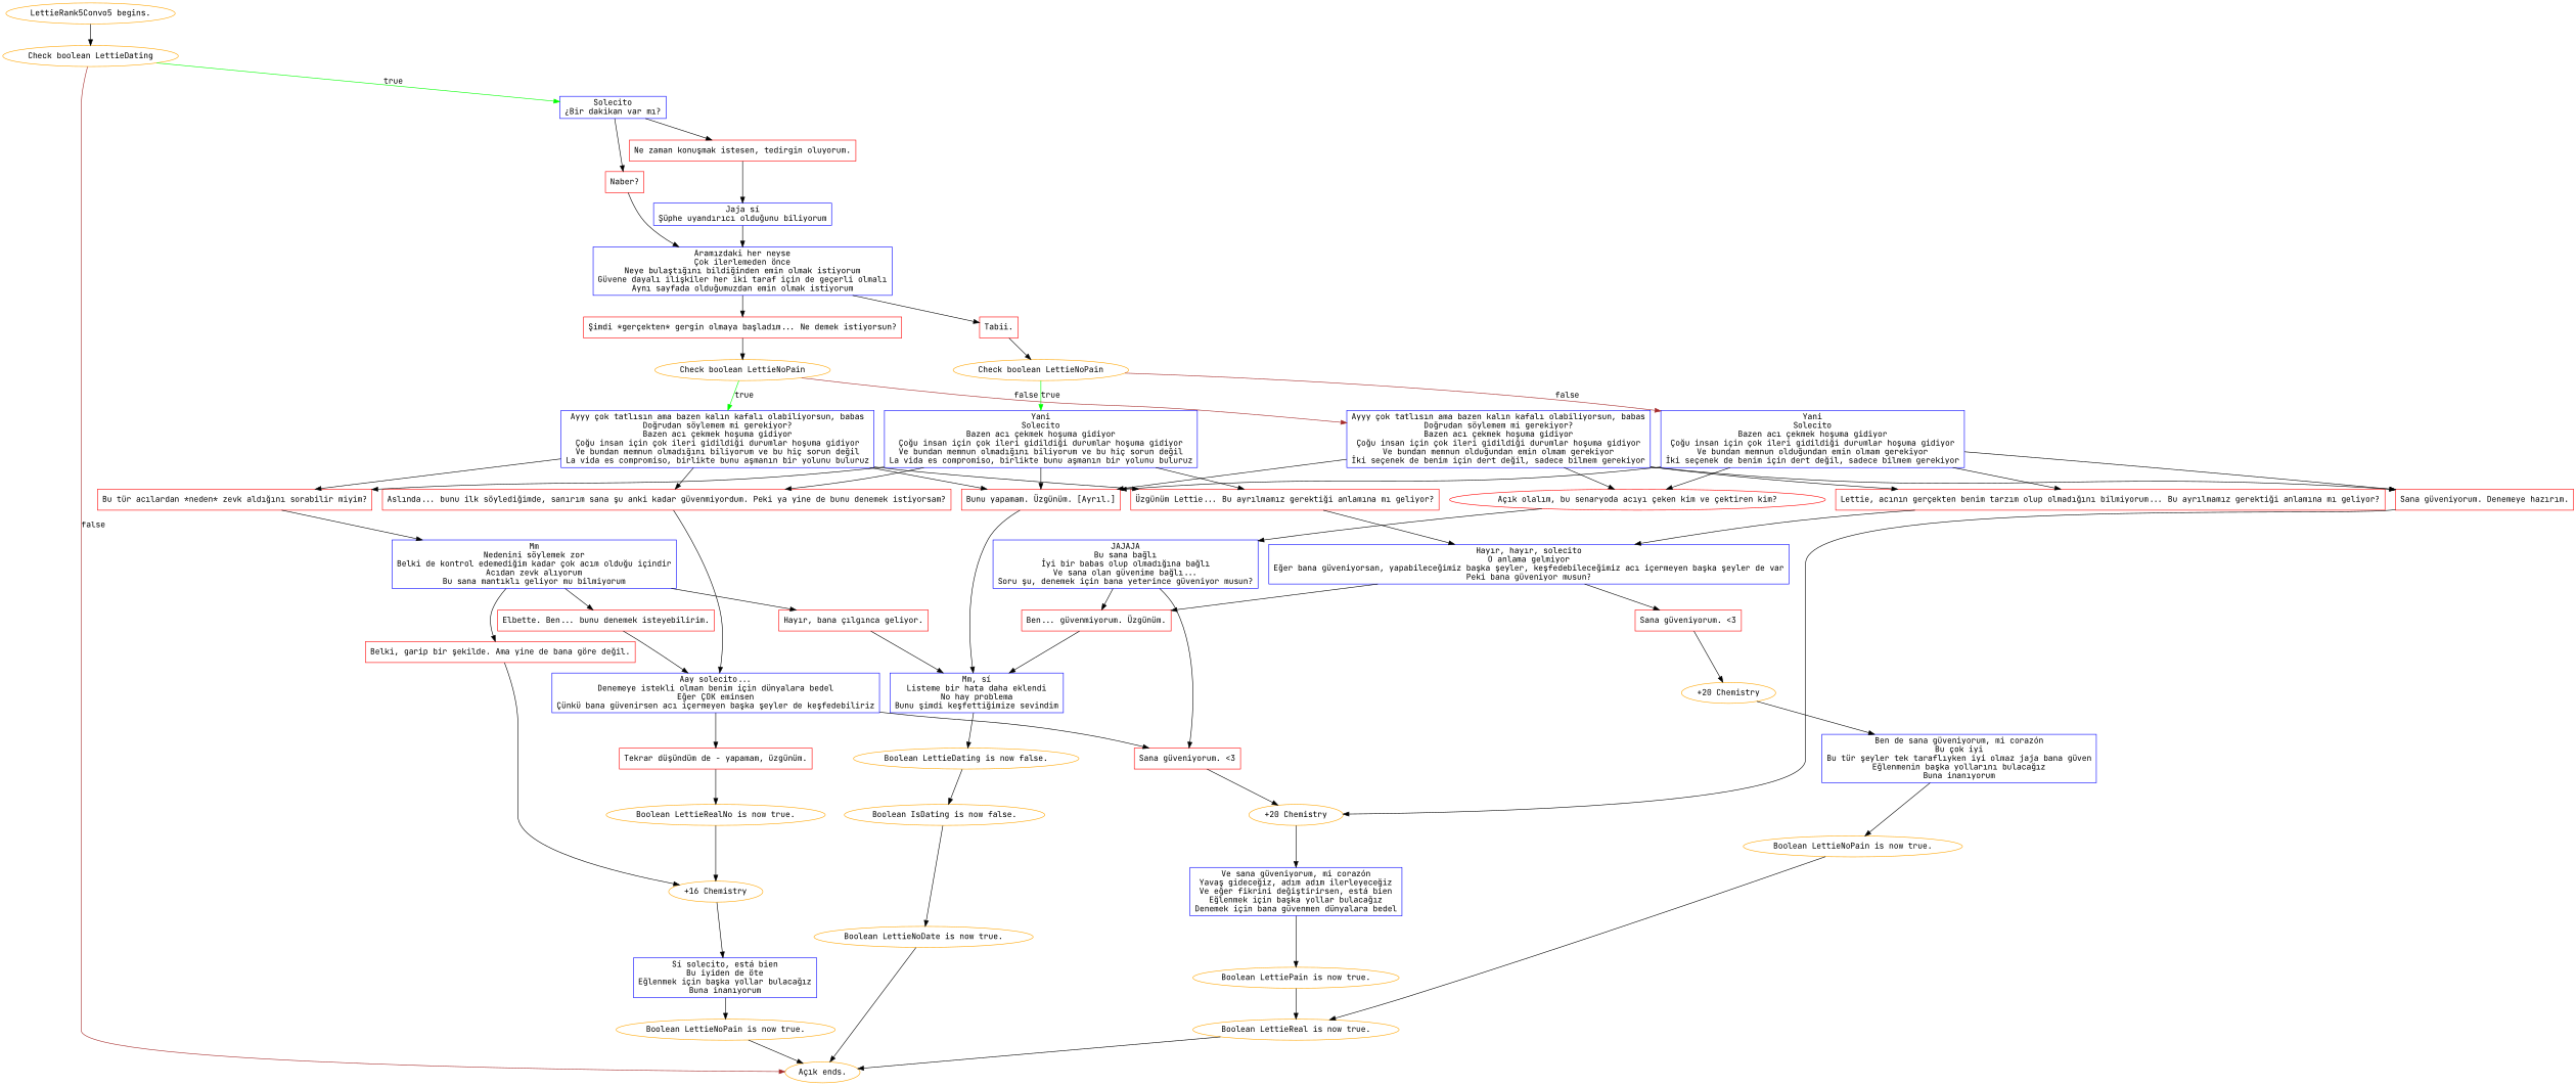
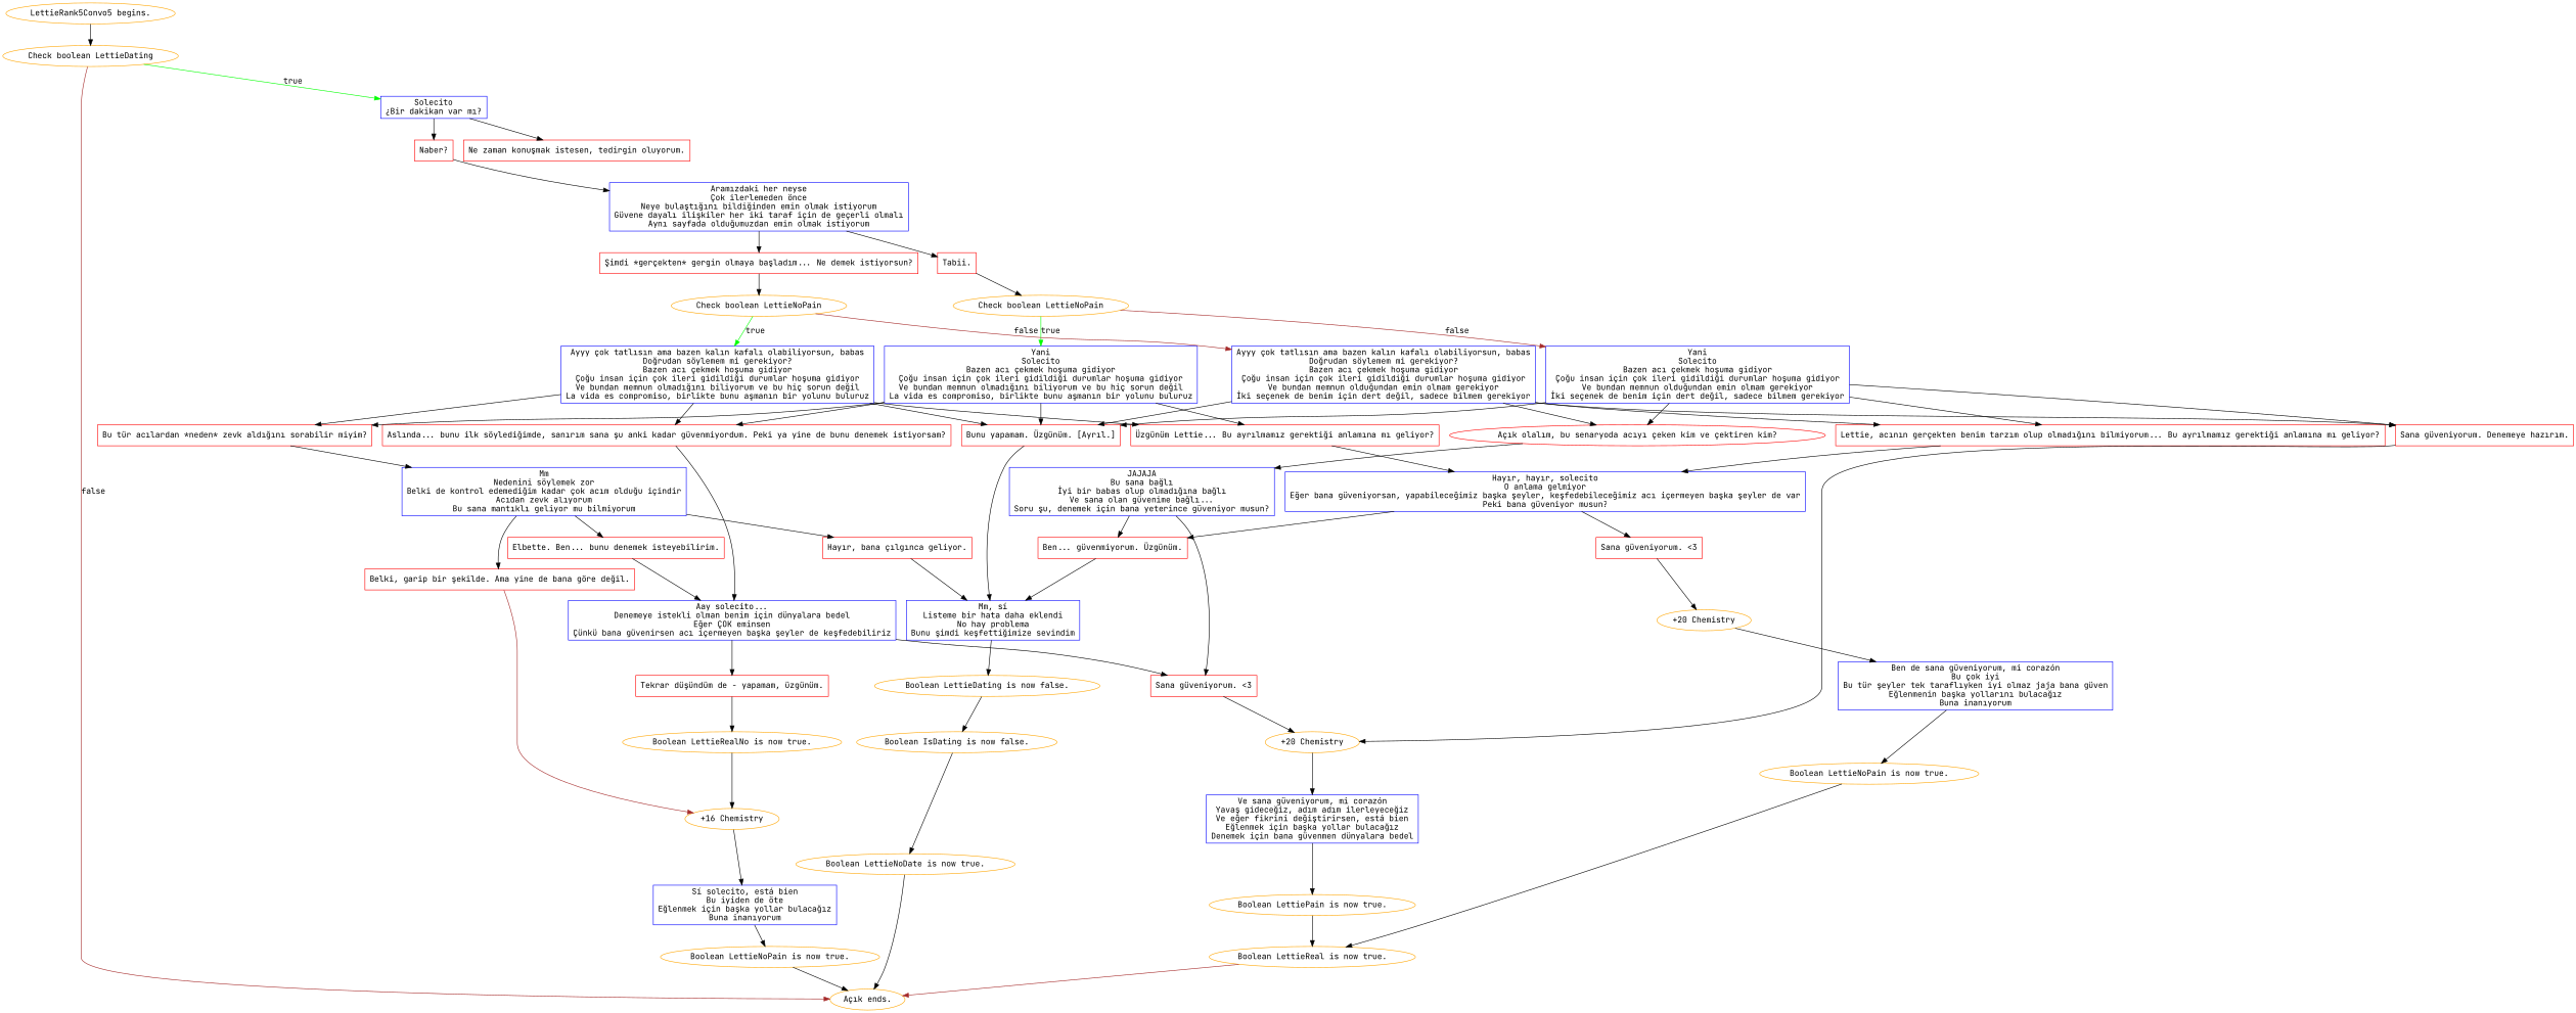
  digraph {
    fontname="JetBrains Mono"
    node [color=red fontname="JetBrains Mono" shape=box]
    edge [fontname="JetBrains Mono"]
    "LettieRank5Convo5 begins." [color=orange shape=""]
    n2 [color=orange label="Check boolean LettieDating" shape=""]
    n3 [color=blue label="Solecito\n¿Bir dakikan var mı?"]
    n4 [color=orange label="Açık ends." shape=""]
    n5 [label="Naber?"]
    n6 [label="Ne zaman konuşmak istesen, tedirgin oluyorum."]
    n7 [color=blue label="Aramızdaki her neyse\nÇok ilerlemeden önce\nNeye bulaştığını bildiğinden emin olmak istiyorum\nGüvene dayalı ilişkiler her iki taraf için de geçerli olmalı\nAynı sayfada olduğumuzdan emin olmak istiyorum"]
-   n8 [color=blue label="Jaja sí\nŞüphe uyandırıcı olduğunu biliyorum"]
    n9 [label="Tabii."]
    n10 [label="Şimdi *gerçekten* gergin olmaya başladım... Ne demek istiyorsun?"]
    n11 [color=orange label="Check boolean LettieNoPain" shape=""]
    n12 [color=orange label="Check boolean LettieNoPain" shape=""]
    n13 [color=blue label="Yani\nSolecito\nBazen acı çekmek hoşuma gidiyor\nÇoğu insan için çok ileri gidildiği durumlar hoşuma gidiyor\nVe bundan memnun olmadığını biliyorum ve bu hiç sorun değil\nLa vida es compromiso, birlikte bunu aşmanın bir yolunu buluruz"]
    n14 [color=blue label="Yani\nSolecito\nBazen acı çekmek hoşuma gidiyor\nÇoğu insan için çok ileri gidildiği durumlar hoşuma gidiyor\nVe bundan memnun olduğundan emin olmam gerekiyor\nİki seçenek de benim için dert değil, sadece bilmem gerekiyor"]
    n15 [color=blue label="Ayyy çok tatlısın ama bazen kalın kafalı olabiliyorsun, babas\nDoğrudan söylemem mi gerekiyor?\nBazen acı çekmek hoşuma gidiyor\nÇoğu insan için çok ileri gidildiği durumlar hoşuma gidiyor\nVe bundan memnun olmadığını biliyorum ve bu hiç sorun değil\nLa vida es compromiso, birlikte bunu aşmanın bir yolunu buluruz"]
    n16 [color=blue label="Ayyy çok tatlısın ama bazen kalın kafalı olabiliyorsun, babas\nDoğrudan söylemem mi gerekiyor?\nBazen acı çekmek hoşuma gidiyor\nÇoğu insan için çok ileri gidildiği durumlar hoşuma gidiyor\nVe bundan memnun olduğundan emin olmam gerekiyor\nİki seçenek de benim için dert değil, sadece bilmem gerekiyor"]
    n17 [label="Üzgünüm Lettie... Bu ayrılmamız gerektiği anlamına mı geliyor?"]
    n18 [label="Aslında... bunu ilk söylediğimde, sanırım sana şu anki kadar güvenmiyordum. Peki ya yine de bunu denemek istiyorsam?"]
    n19 [label="Bu tür acılardan *neden* zevk aldığını sorabilir miyim?"]
    n20 [label="Bunu yapamam. Üzgünüm. [Ayrıl.]"]
    n21 [label="Açık olalım, bu senaryoda acıyı çeken kim ve çektiren kim?" shape=ellipse]
    n22 [label="Sana güveniyorum. Denemeye hazırım."]
    n23 [label="Lettie, acının gerçekten benim tarzım olup olmadığını bilmiyorum... Bu ayrılmamız gerektiği anlamına mı geliyor?"]
    n24 [color=blue label="Hayır, hayır, solecito\nO anlama gelmiyor\nEğer bana güveniyorsan, yapabileceğimiz başka şeyler, keşfedebileceğimiz acı içermeyen başka şeyler de var\nPeki bana güveniyor musun?"]
    n25 [color=blue label="Aay solecito...\nDenemeye istekli olman benim için dünyalara bedel\nEğer ÇOK eminsen\nÇünkü bana güvenirsen acı içermeyen başka şeyler de keşfedebiliriz"]
    n26 [color=blue label="Mm\nNedenini söylemek zor\nBelki de kontrol edemediğim kadar çok acım olduğu içindir\nAcıdan zevk alıyorum\nBu sana mantıklı geliyor mu bilmiyorum"]
    n27 [color=blue label="Mm, sí\nListeme bir hata daha eklendi\nNo hay problema\nBunu şimdi keşfettiğimize sevindim"]
    n28 [color=blue label="JAJAJA\nBu sana bağlı\nİyi bir babas olup olmadığına bağlı\nVe sana olan güvenime bağlı...\nSoru şu, denemek için bana yeterince güveniyor musun?"]
    n29 [color=orange label="+20 Chemistry" shape=""]
    n30 [label="Sana güveniyorum. <3"]
    n31 [label="Ben... güvenmiyorum. Üzgünüm."]
    n32 [label="Sana güveniyorum. <3"]
    n33 [label="Tekrar düşündüm de - yapamam, üzgünüm."]
    n34 [label="Elbette. Ben... bunu denemek isteyebilirim."]
    n35 [label="Belki, garip bir şekilde. Ama yine de bana göre değil."]
    n36 [label="Hayır, bana çılgınca geliyor."]
    n37 [color=orange label="Boolean LettieDating is now false." shape=""]
    n38 [color=blue label="Ve sana güveniyorum, mi corazón\nYavaş gideceğiz, adım adım ilerleyeceğiz\nVe eğer fikrini değiştirirsen, está bien\nEğlenmek için başka yollar bulacağız\nDenemek için bana güvenmen dünyalara bedel"]
    n39 [color=orange label="+20 Chemistry" shape=""]
    n40 [color=orange label="Boolean LettieRealNo is now true." shape=""]
    n41 [color=orange label="+16 Chemistry" shape=""]
    n42 [color=orange label="Boolean IsDating is now false." shape=""]
    n43 [color=orange label="Boolean LettiePain is now true." shape=""]
    n44 [color=blue label="Ben de sana güveniyorum, mi corazón\nBu çok iyi\nBu tür şeyler tek taraflıyken iyi olmaz jaja bana güven\nEğlenmenin başka yollarını bulacağız\nBuna inanıyorum"]
    n45 [color=blue label="Sí solecito, está bien\nBu iyiden de öte\nEğlenmek için başka yollar bulacağız\nBuna inanıyorum"]
    n46 [color=orange label="Boolean LettieNoDate is now true." shape=""]
    n47 [color=orange label="Boolean LettieReal is now true." shape=""]
    n48 [color=orange label="Boolean LettieNoPain is now true." shape=""]
    n49 [color=orange label="Boolean LettieNoPain is now true." shape=""]
    "LettieRank5Convo5 begins." -> n2
    n2 -> n3 [color=green label=true]
    n2 -> n4 [color=brown label=false]
    n3 -> n5
    n3 -> n6
    n5 -> n7
-   n6 -> n8
    n7 -> n9
    n7 -> n10
-   n8 -> n7
    n9 -> n11
    n10 -> n12
    n11 -> n13 [color=green label=true]
    n11 -> n14 [color=brown label=false]
    n12 -> n15 [color=green label=true]
    n12 -> n16 [color=brown label=false]
    n13 -> n17
    n13 -> n18
    n13 -> n19
    n13 -> n20
    n14 -> n20
    n14 -> n21
    n14 -> n22
    n14 -> n23
    n15 -> n17
    n15 -> n18
    n15 -> n19
    n15 -> n20
    n16 -> n20
    n16 -> n21
    n16 -> n22
    n16 -> n23
    n17 -> n24
    n18 -> n25
    n19 -> n26
    n20 -> n27
    n21 -> n28
    n22 -> n29
    n23 -> n24
    n24 -> n30
    n24 -> n31
    n25 -> n32
    n25 -> n33
    n26 -> n34
    n26 -> n35
    n26 -> n36
    n27 -> n37
    n28 -> n31
    n28 -> n32
    n29 -> n38
    n30 -> n39
    n31 -> n27
    n32 -> n29
    n33 -> n40
    n34 -> n25
-   n35 -> n41
+   n35 -> n41 [color=brown]
    n36 -> n27
    n37 -> n42
    n38 -> n43
    n39 -> n44
    n40 -> n41
    n41 -> n45
    n42 -> n46
    n43 -> n47
    n44 -> n48
    n45 -> n49
    n46 -> n4
-   n47 -> n4
+   n47 -> n4 [color=brown]
    n48 -> n47
    n49 -> n4
  }
